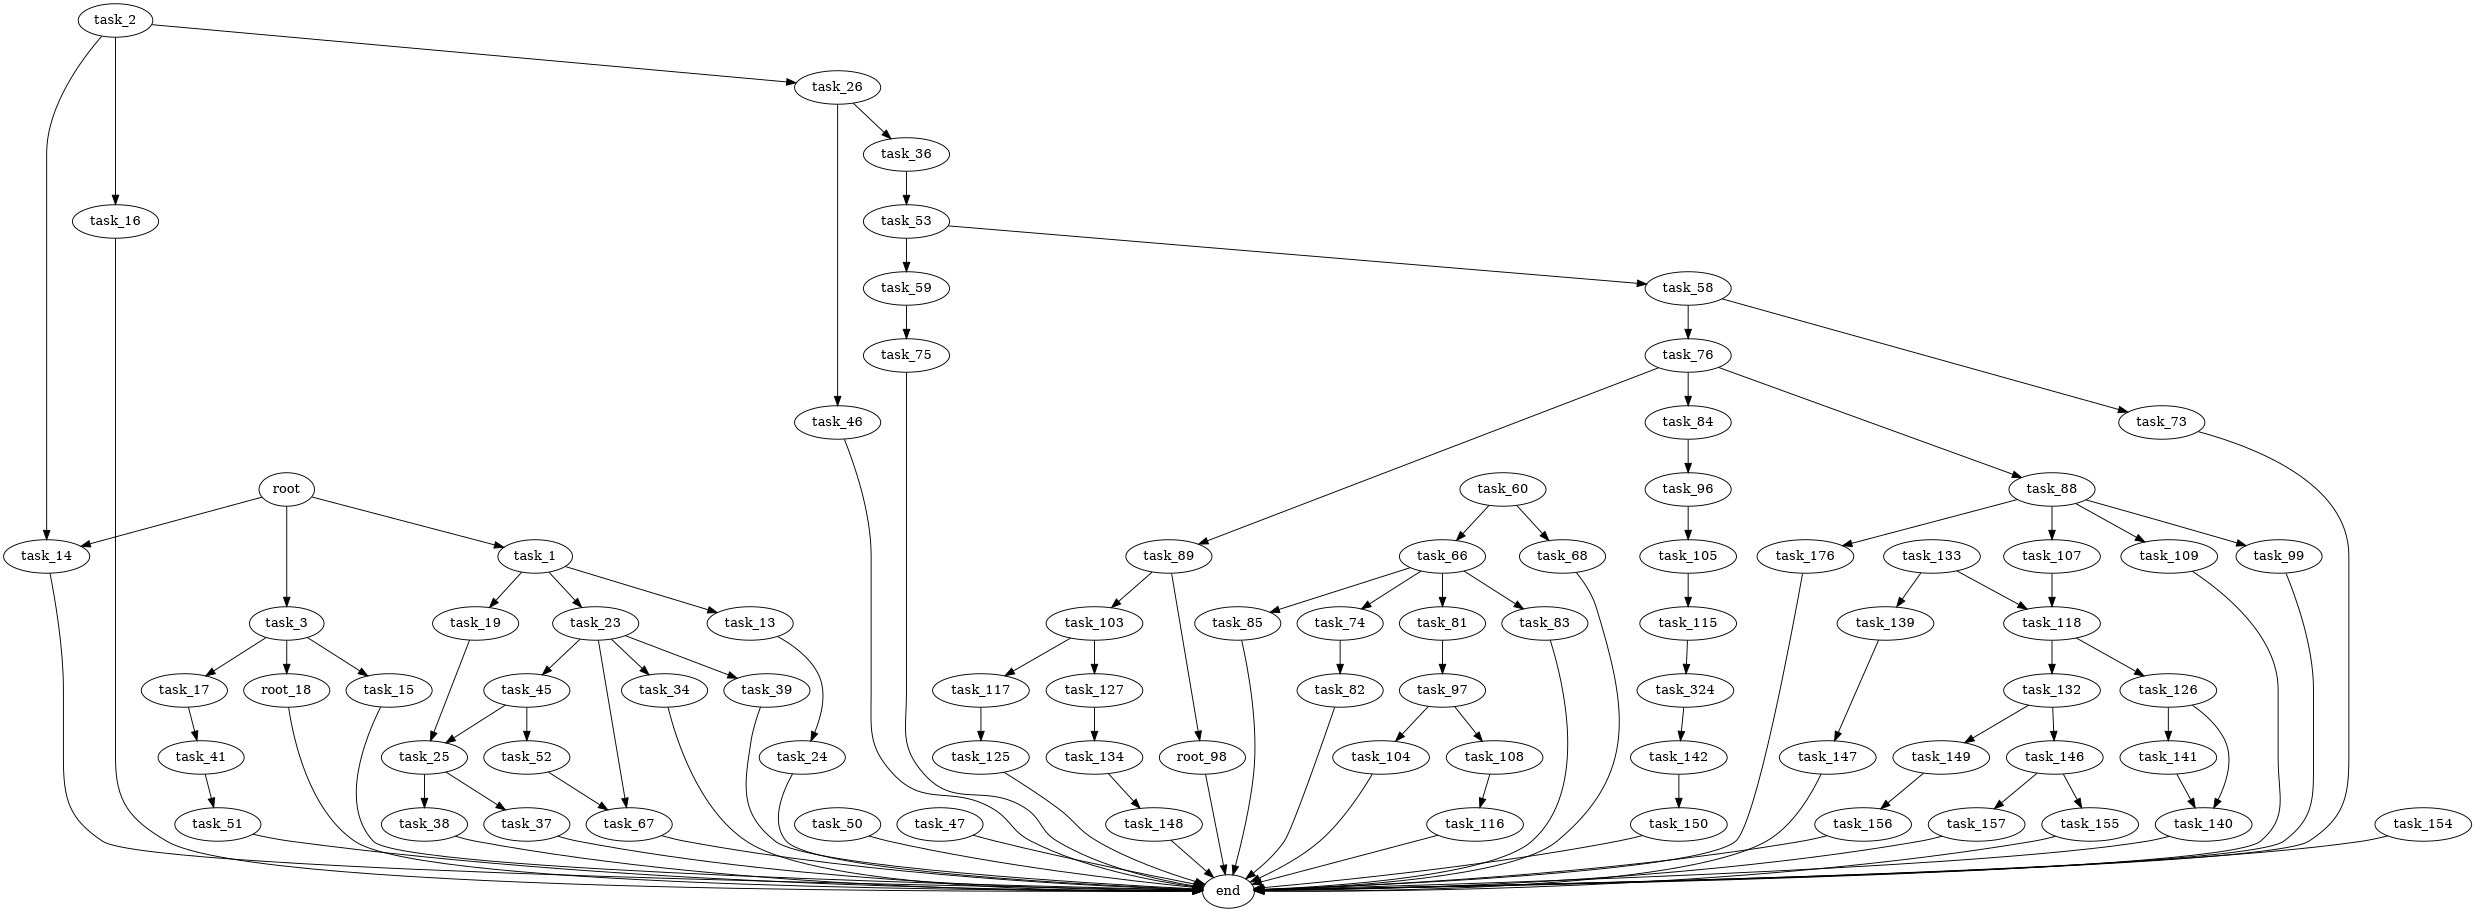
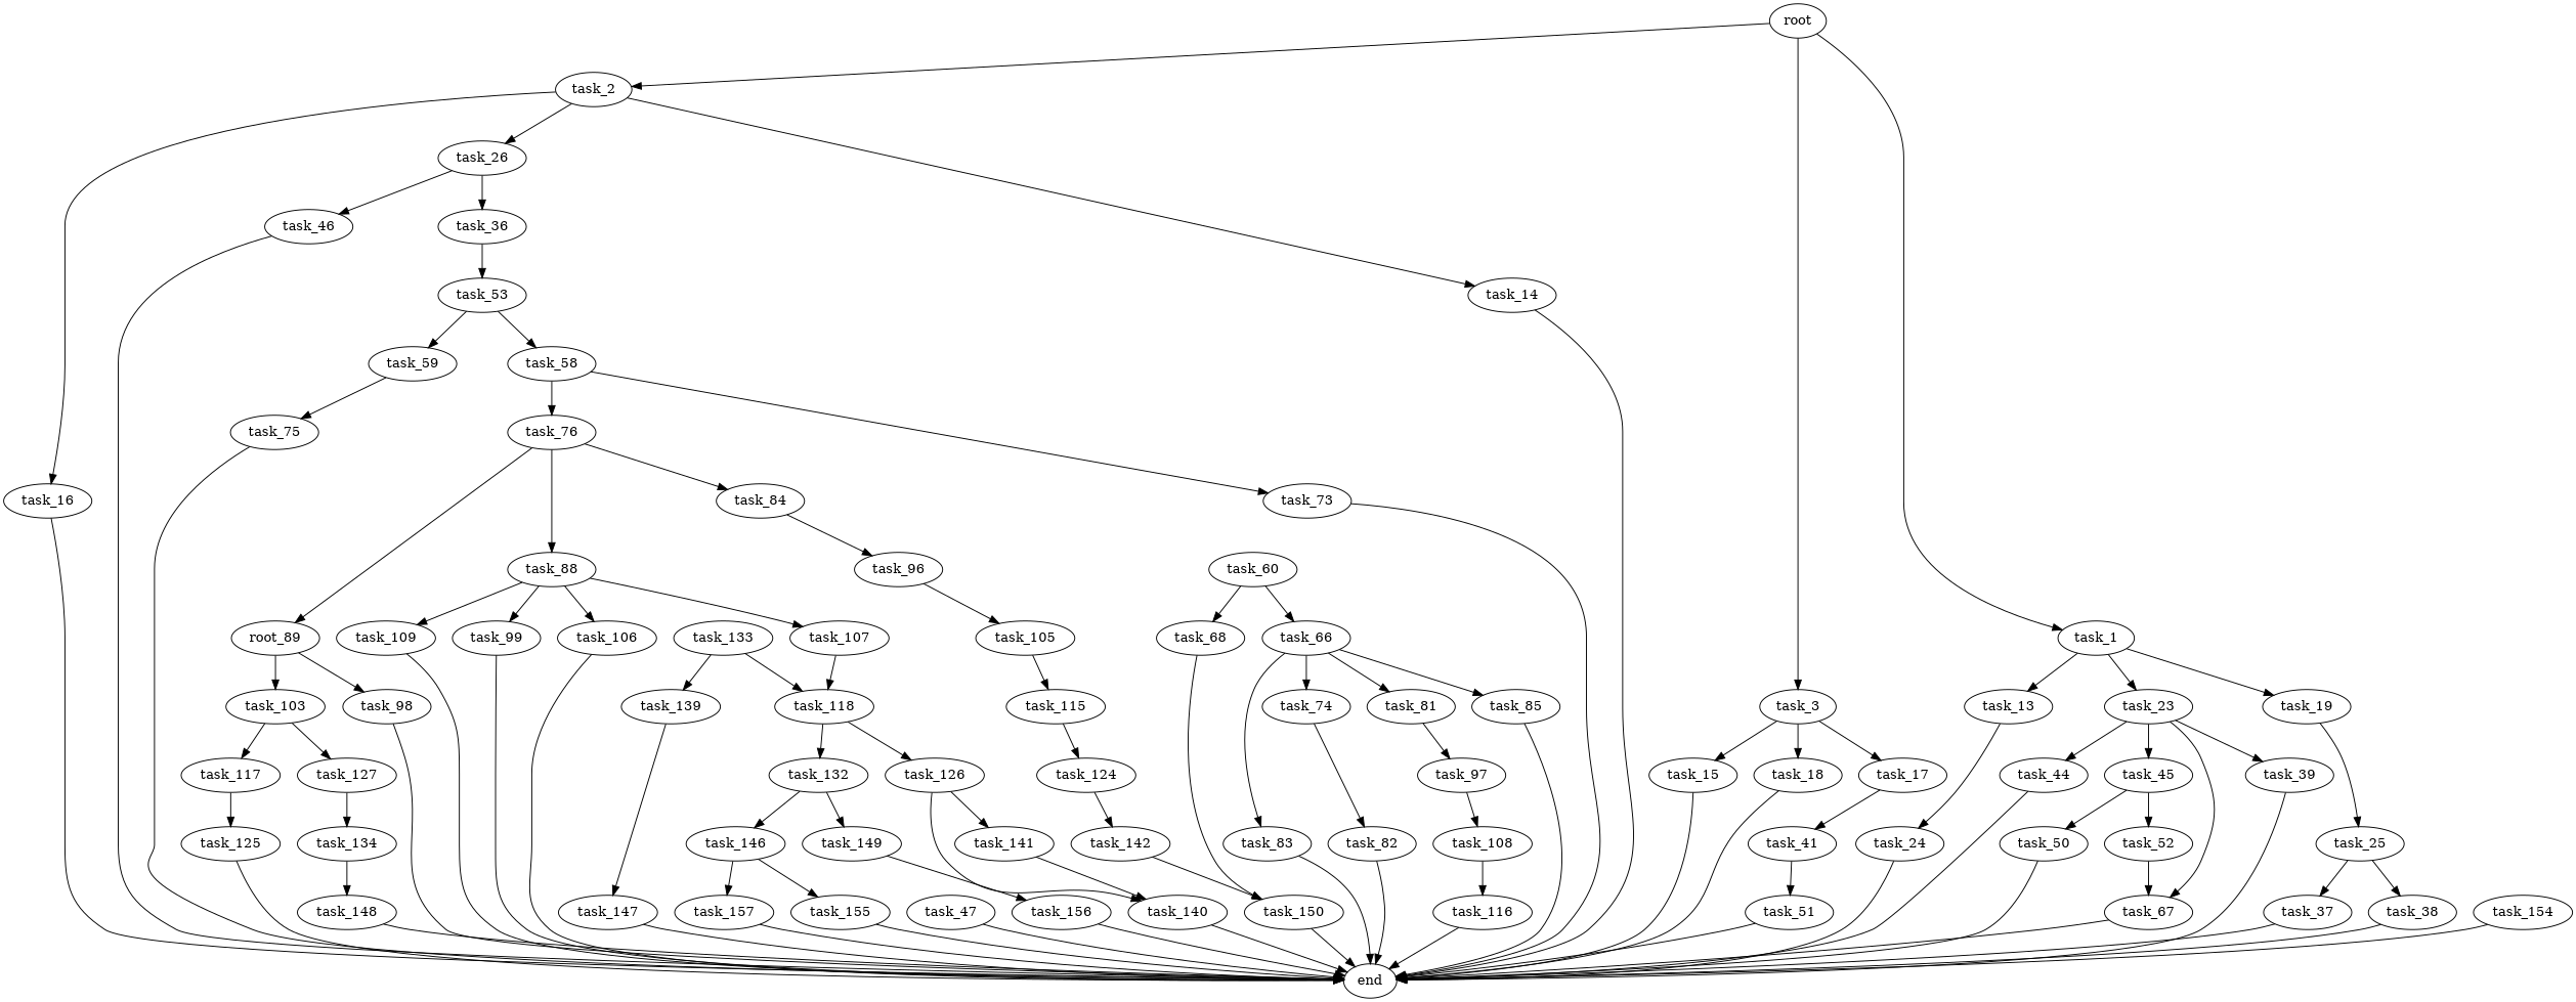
  digraph {
    root
    task_1
    task_2
    task_3
    task_13
    task_19
    task_23
    task_14
    task_16
    task_26
    task_15
    task_17
-   task_18 [label=root_18]
+   task_18
    task_24
    task_25
    task_39
-   task_44 [label=task_34]
+   task_44
    task_45
    task_67
    end
    task_36
    task_46
    task_41
    task_37
    task_38
    task_50
    task_52
    task_47
    task_53
    task_51
    task_58
    task_59
    task_73
    task_76
    task_75
    task_60
    task_66
    task_68
    task_84
    task_88
-   task_89
+   task_89 [label=root_89]
    task_74
    task_81
    task_83
    task_85
    task_96
    task_99
-   task_106 [label=task_176]
+   task_106
    task_107
    task_109
-   task_98 [label=root_98]
+   task_98
    task_103
    task_82
    task_97
-   task_104
    task_108
    task_105
    task_118
    task_117
    task_127
    task_116
    task_115
    task_126
    task_132
    task_125
    task_134
-   task_124 [label=task_324]
+   task_124
    task_148
    task_142
    task_140
    task_141
    task_146
    task_149
    task_133
    task_139
    task_150
    task_155
    task_157
    task_156
    task_147
    task_154
    root -> task_1
-   root -> task_14
+   root -> task_2
    root -> task_3
    task_1 -> task_13
    task_1 -> task_19
    task_1 -> task_23
    task_2 -> task_14
    task_2 -> task_16
    task_2 -> task_26
    task_3 -> task_15
    task_3 -> task_17
    task_3 -> task_18
    task_13 -> task_24
    task_19 -> task_25
    task_23 -> task_39
    task_23 -> task_44
    task_23 -> task_45
    task_23 -> task_67
    task_14 -> end
    task_16 -> end
    task_26 -> task_36
    task_26 -> task_46
    task_15 -> end
    task_17 -> task_41
    task_18 -> end
    task_24 -> end
    task_25 -> task_37
    task_25 -> task_38
    task_39 -> end
    task_44 -> end
-   task_45 -> task_25
+   task_45 -> task_50
    task_45 -> task_52
    task_67 -> end
    task_36 -> task_53
    task_46 -> end
    task_41 -> task_51
    task_37 -> end
    task_38 -> end
    task_50 -> end
    task_52 -> task_67
    task_47 -> end
    task_53 -> task_58
    task_53 -> task_59
    task_51 -> end
    task_58 -> task_73
    task_58 -> task_76
    task_59 -> task_75
    task_73 -> end
    task_76 -> task_84
    task_76 -> task_88
    task_76 -> task_89
    task_75 -> end
    task_60 -> task_66
    task_60 -> task_68
    task_66 -> task_74
    task_66 -> task_81
    task_66 -> task_83
    task_66 -> task_85
-   task_68 -> end
+   task_68 -> task_150
    task_84 -> task_96
    task_88 -> task_99
    task_88 -> task_106
    task_88 -> task_107
    task_88 -> task_109
    task_89 -> task_98
    task_89 -> task_103
    task_74 -> task_82
    task_81 -> task_97
    task_83 -> end
    task_85 -> end
    task_96 -> task_105
    task_99 -> end
    task_106 -> end
    task_107 -> task_118
    task_109 -> end
    task_98 -> end
    task_103 -> task_117
    task_103 -> task_127
    task_82 -> end
-   task_97 -> task_104
    task_97 -> task_108
-   task_104 -> end
    task_108 -> task_116
    task_105 -> task_115
    task_118 -> task_126
    task_118 -> task_132
    task_117 -> task_125
    task_127 -> task_134
    task_116 -> end
    task_115 -> task_124
    task_126 -> task_140
    task_126 -> task_141
    task_132 -> task_146
    task_132 -> task_149
    task_125 -> end
    task_134 -> task_148
    task_124 -> task_142
    task_148 -> end
    task_142 -> task_150
    task_140 -> end
    task_141 -> task_140
    task_146 -> task_155
    task_146 -> task_157
    task_149 -> task_156
    task_133 -> task_118
    task_133 -> task_139
    task_139 -> task_147
    task_150 -> end
    task_155 -> end
    task_157 -> end
    task_156 -> end
    task_147 -> end
    task_154 -> end
  }
